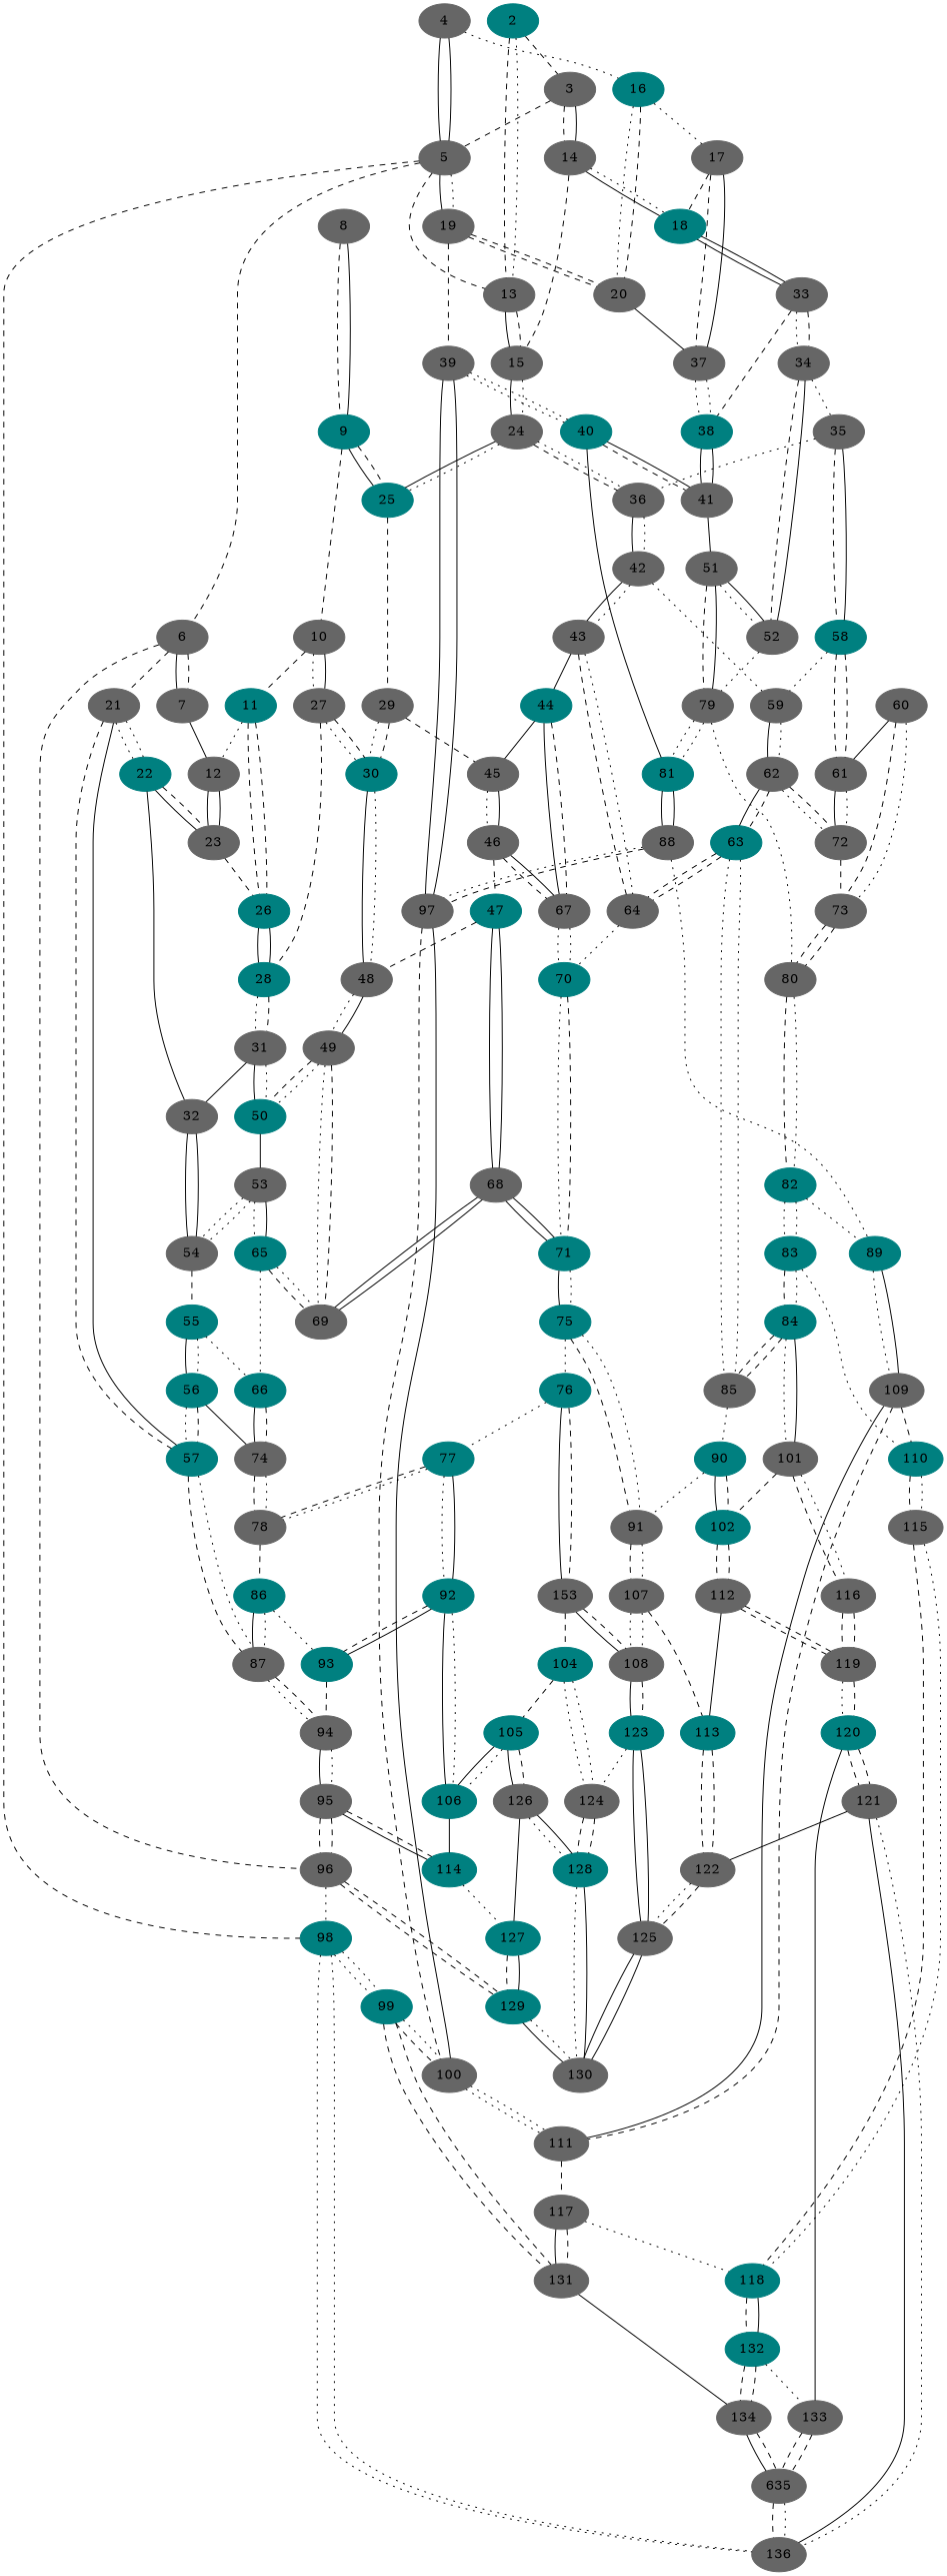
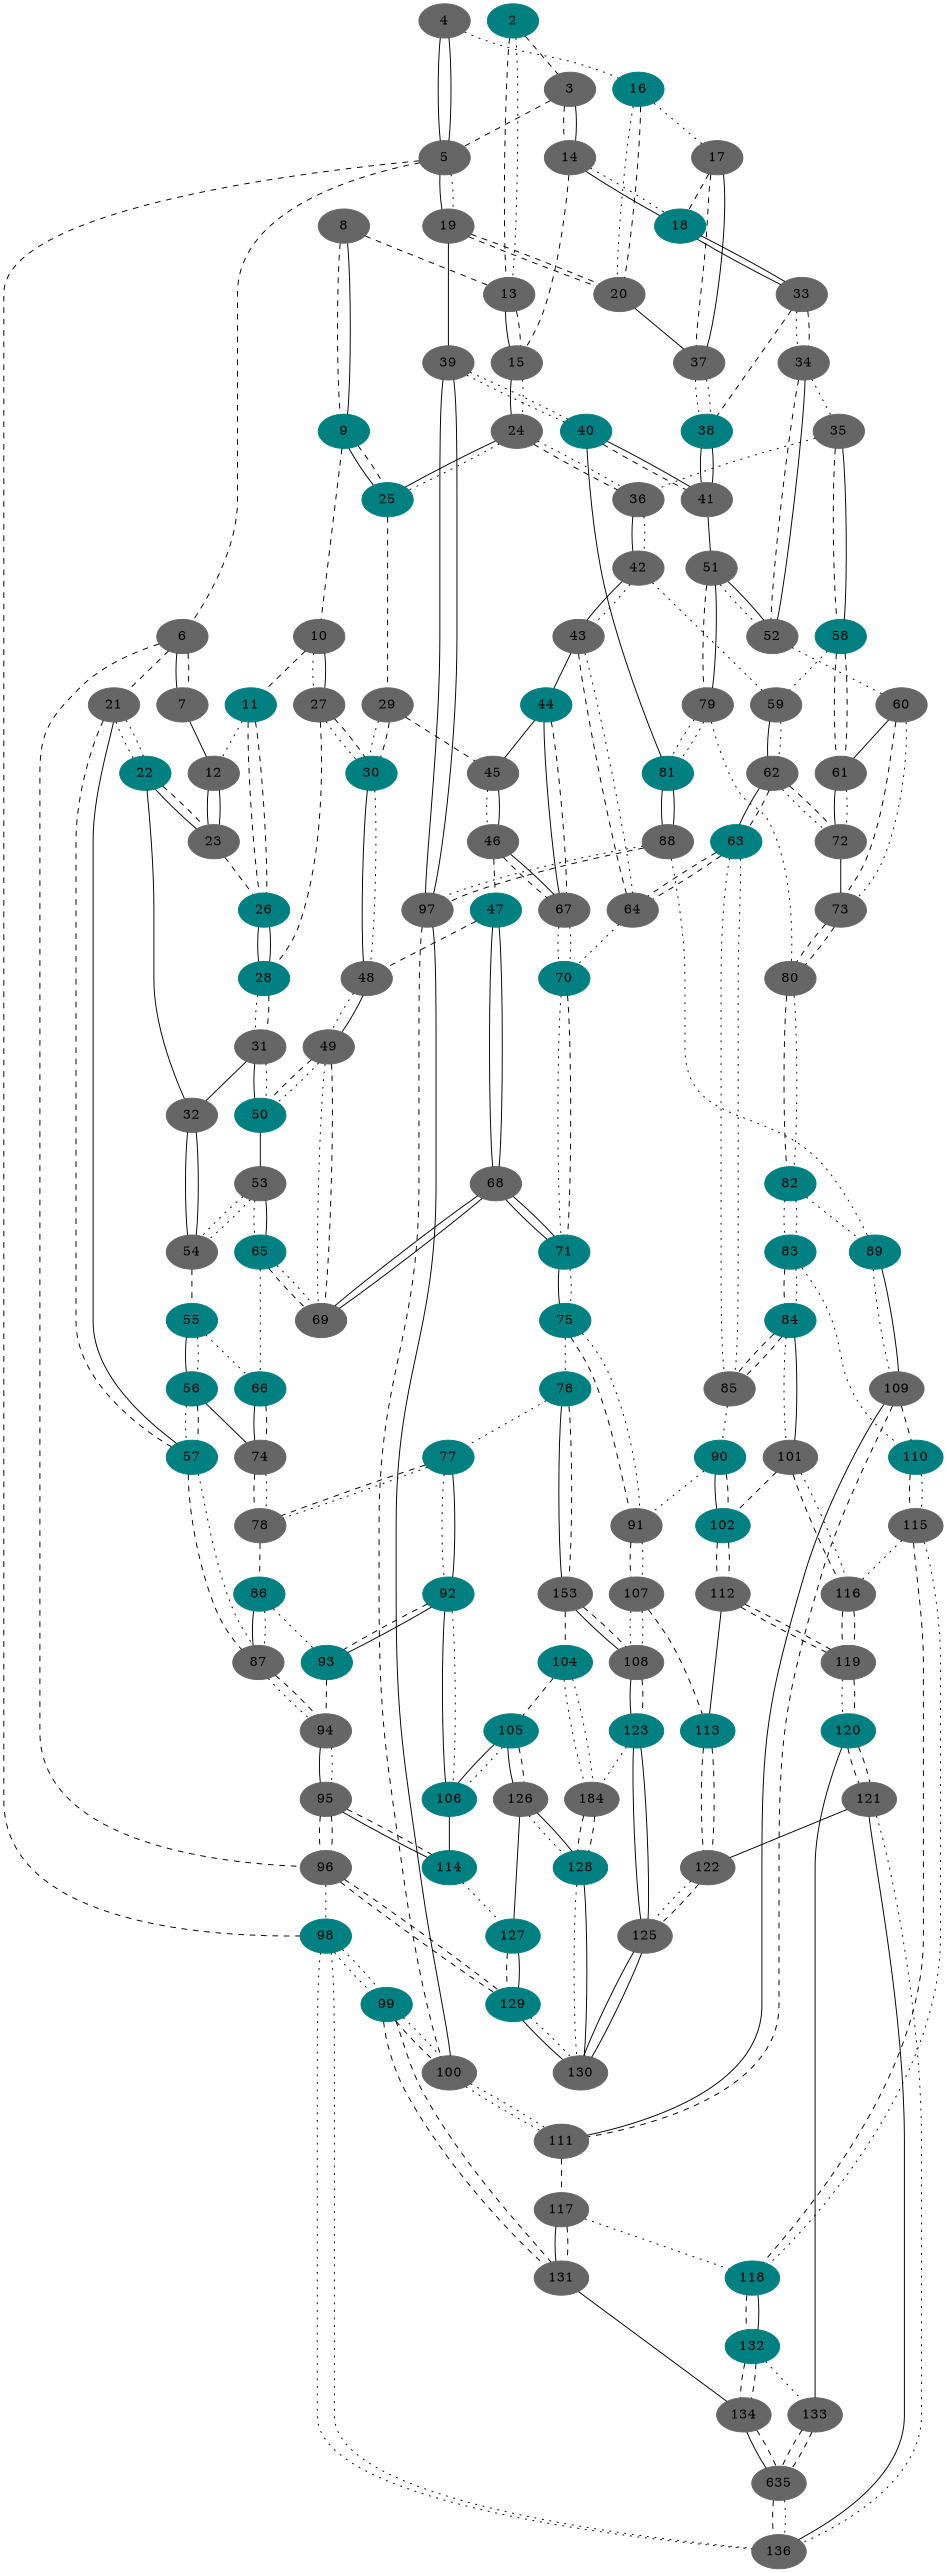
  graph {
    node [color=gray40 style=filled]
    edge [style=dashed]
    2 [color=teal]
    3
    13
    8
    9 [color=teal]
    14
    5
    15
    4
    16 [color=teal]
    18 [color=teal]
    6
    19
    98 [color=teal]
    17
    20
    7
    21
    96
    39
    99 [color=teal]
    136
    12
    22 [color=teal]
    57 [color=teal]
    129 [color=teal]
    23
    10
    25 [color=teal]
    11 [color=teal]
    27
    29
    26 [color=teal]
    28 [color=teal]
    30 [color=teal]
    24
    33
    36
    37
    38 [color=teal]
    34
    40 [color=teal]
    97
    32
    87
    54
    42
    45
    31
    48
    50 [color=teal]
    46
    49
    53
    55 [color=teal]
    35
    52
    41
    58 [color=teal]
    60
    59
    61
    43
    51
    81 [color=teal]
    100
    88
    79
    44 [color=teal]
    64
    62
    67
    70 [color=teal]
    47 [color=teal]
    68
    69
    71 [color=teal]
    65 [color=teal]
    80
    73
    66 [color=teal]
    56 [color=teal]
    74
    78
    94
    72
    63 [color=teal]
    85
    90 [color=teal]
    75 [color=teal]
    76 [color=teal]
    91
    82 [color=teal]
    86 [color=teal]
    77 [color=teal]
    n96 [label=153]
    107
    92 [color=teal]
    104 [color=teal]
    108
    93 [color=teal]
    106 [color=teal]
    83 [color=teal]
    89 [color=teal]
    84 [color=teal]
    110 [color=teal]
    109
    101
    115
    102 [color=teal]
    116
    95
    111
    112
    113 [color=teal]
    114 [color=teal]
    127 [color=teal]
    130
    131
    134
    117
    119
    105 [color=teal]
-   124
+   124 [label=184]
    123 [color=teal]
    126
    128 [color=teal]
    122
    125
    118 [color=teal]
    120 [color=teal]
    132 [color=teal]
    133
    121
    n135 [label=635]
    2 -- 3
    2 -- 13
    2 -- 13 [style=dotted]
    3 -- 14
    3 -- 14 [style=solid]
    3 -- 5
    13 -- 15 [style=solid]
    13 -- 15
-   5 -- 13
+   8 -- 13
    8 -- 9
    8 -- 9 [style=solid]
    9 -- 10
    9 -- 25 [style=solid]
    9 -- 25
    14 -- 15
    14 -- 18 [style=solid]
    14 -- 18 [style=dotted]
    5 -- 6
    5 -- 19 [style=solid]
    5 -- 19 [style=dotted]
    5 -- 98
    15 -- 24 [style=solid]
    15 -- 24 [style=dotted]
    4 -- 5 [style=solid]
    4 -- 5 [style=solid]
    4 -- 16 [style=dotted]
    16 -- 17 [style=dotted]
    16 -- 20 [style=dotted]
    16 -- 20
    18 -- 33 [style=solid]
    18 -- 33 [style=solid]
    6 -- 7 [style=solid]
    6 -- 7
    6 -- 21
    6 -- 96
    19 -- 20
    19 -- 20
-   19 -- 39
+   19 -- 39 [style=solid]
    98 -- 99 [style=dotted]
    98 -- 99 [style=dotted]
    98 -- 136 [style=dotted]
    98 -- 136 [style=dotted]
    17 -- 18
    17 -- 37
    17 -- 37 [style=solid]
    20 -- 37 [style=solid]
    7 -- 12 [style=solid]
    21 -- 22 [style=dotted]
    21 -- 22 [style=dotted]
    21 -- 57
    21 -- 57 [style=solid]
    96 -- 98 [style=dotted]
    96 -- 129
    96 -- 129
    39 -- 40 [style=dotted]
    39 -- 40 [style=dotted]
    39 -- 97 [style=solid]
    39 -- 97 [style=solid]
    99 -- 100
    99 -- 100 [style=dotted]
    99 -- 131
    99 -- 131
    12 -- 23 [style=solid]
    12 -- 23 [style=solid]
    22 -- 23 [style=solid]
    22 -- 23
    22 -- 32 [style=solid]
    57 -- 87
    57 -- 87 [style=dotted]
    129 -- 130 [style=solid]
    129 -- 130 [style=dotted]
    23 -- 26
    10 -- 11
    10 -- 27 [style=dotted]
    10 -- 27 [style=solid]
    25 -- 29
    11 -- 12 [style=dotted]
    11 -- 26
    11 -- 26
    27 -- 28
    27 -- 30 [style=dotted]
    27 -- 30
    29 -- 30 [style=dotted]
    29 -- 30
    29 -- 45
    26 -- 28 [style=solid]
    26 -- 28 [style=solid]
    28 -- 31 [style=dotted]
    28 -- 31
    30 -- 48 [style=solid]
    30 -- 48 [style=dotted]
    24 -- 25 [style=solid]
    24 -- 25 [style=dotted]
    24 -- 36
    24 -- 36 [style=dotted]
    33 -- 38
    33 -- 34 [style=dotted]
    33 -- 34
    36 -- 42 [style=solid]
    36 -- 42 [style=dotted]
    37 -- 38 [style=dotted]
    37 -- 38 [style=dotted]
    38 -- 41 [style=solid]
    38 -- 41 [style=solid]
    34 -- 35 [style=dotted]
    34 -- 52
    34 -- 52 [style=solid]
    40 -- 41
    40 -- 41 [style=solid]
    40 -- 81 [style=solid]
    97 -- 100
    97 -- 100 [style=solid]
    32 -- 54 [style=solid]
    32 -- 54 [style=solid]
    87 -- 94 [style=dotted]
    87 -- 94
    54 -- 55
    42 -- 59 [style=dotted]
    42 -- 43 [style=solid]
    42 -- 43 [style=dotted]
    45 -- 46 [style=dotted]
    45 -- 46 [style=solid]
    31 -- 32 [style=solid]
    31 -- 50 [style=solid]
    31 -- 50 [style=dotted]
    48 -- 49 [style=dotted]
    48 -- 49 [style=solid]
    50 -- 53 [style=solid]
    46 -- 67
    46 -- 67 [style=solid]
    46 -- 47
    49 -- 50
    49 -- 50 [style=dotted]
    49 -- 69 [style=dotted]
    49 -- 69
    53 -- 54 [style=dotted]
    53 -- 54 [style=dotted]
    53 -- 65 [style=dotted]
    53 -- 65 [style=solid]
    55 -- 66 [style=dotted]
    55 -- 56 [style=solid]
    55 -- 56 [style=dotted]
    35 -- 36 [style=dotted]
    35 -- 58
    35 -- 58 [style=solid]
-   52 -- 79 [style=dotted]
+   52 -- 60 [style=dotted]
    41 -- 51 [style=solid]
    58 -- 59 [style=dotted]
    58 -- 61
    58 -- 61
    60 -- 61 [style=solid]
    60 -- 73
    60 -- 73 [style=dotted]
    59 -- 62 [style=solid]
    59 -- 62 [style=dotted]
    61 -- 72 [style=solid]
    61 -- 72 [style=dotted]
    43 -- 44 [style=solid]
    43 -- 64
    43 -- 64 [style=dotted]
    51 -- 52 [style=dotted]
    51 -- 52 [style=solid]
    51 -- 79
    51 -- 79 [style=solid]
    81 -- 88 [style=solid]
    81 -- 88 [style=solid]
    100 -- 111 [style=dotted]
    100 -- 111 [style=dotted]
    88 -- 97 [style=dotted]
    88 -- 97
    88 -- 89 [style=dotted]
    79 -- 81 [style=dotted]
    79 -- 81 [style=dotted]
    79 -- 80 [style=dotted]
    44 -- 45 [style=solid]
    44 -- 67 [style=solid]
    44 -- 67
    64 -- 70 [style=dotted]
    62 -- 72 [style=dotted]
    62 -- 72
    62 -- 63 [style=solid]
    62 -- 63
    67 -- 70 [style=dotted]
    67 -- 70 [style=dotted]
    70 -- 71 [style=dotted]
    70 -- 71
    47 -- 48
    47 -- 68 [style=solid]
    47 -- 68 [style=solid]
    68 -- 69 [style=solid]
    68 -- 69 [style=solid]
    68 -- 71 [style=solid]
    68 -- 71 [style=solid]
    71 -- 75 [style=solid]
    71 -- 75 [style=dotted]
    65 -- 69
    65 -- 69 [style=dotted]
    65 -- 66 [style=dotted]
    80 -- 82
    80 -- 82 [style=dotted]
    73 -- 80
    73 -- 80
    66 -- 74 [style=solid]
    66 -- 74
    56 -- 57 [style=dotted]
    56 -- 57
    56 -- 74 [style=solid]
    74 -- 78
    74 -- 78 [style=dotted]
    78 -- 86
    94 -- 95 [style=solid]
    94 -- 95 [style=dotted]
-   72 -- 73
+   72 -- 73 [style=solid]
    63 -- 64
    63 -- 64
    63 -- 85 [style=dotted]
    63 -- 85 [style=dotted]
    85 -- 90 [style=dotted]
    90 -- 91 [style=dotted]
    90 -- 102 [style=solid]
    90 -- 102
    75 -- 76 [style=dotted]
    75 -- 91
    75 -- 91 [style=dotted]
    76 -- 77 [style=dotted]
    76 -- n96 [style=solid]
    76 -- n96
    91 -- 107
    91 -- 107 [style=dotted]
    82 -- 83 [style=dotted]
    82 -- 83 [style=dotted]
    82 -- 89 [style=dotted]
    86 -- 87 [style=solid]
    86 -- 87 [style=dotted]
    86 -- 93 [style=dotted]
    77 -- 78
    77 -- 78 [style=dotted]
    77 -- 92 [style=dotted]
    77 -- 92 [style=solid]
    n96 -- 104
    n96 -- 108 [style=solid]
    n96 -- 108
    107 -- 108 [style=dotted]
    107 -- 108 [style=dotted]
    107 -- 113
    92 -- 93
    92 -- 93 [style=solid]
    92 -- 106 [style=solid]
    92 -- 106 [style=dotted]
    104 -- 105
    104 -- 124 [style=dotted]
    104 -- 124 [style=dotted]
    108 -- 123 [style=solid]
    108 -- 123
    93 -- 94
    106 -- 114 [style=solid]
    83 -- 84
    83 -- 84 [style=dotted]
    83 -- 110 [style=dotted]
    89 -- 109 [style=dotted]
    89 -- 109 [style=solid]
    84 -- 85
    84 -- 85
    84 -- 101 [style=dotted]
    84 -- 101 [style=solid]
    110 -- 115
    110 -- 115 [style=dotted]
    109 -- 110
    109 -- 111 [style=solid]
    109 -- 111
    101 -- 102
    101 -- 116
    101 -- 116 [style=dotted]
+   115 -- 116 [style=dotted]
    115 -- 118
    115 -- 118 [style=dotted]
    102 -- 112
    102 -- 112
    116 -- 119
    116 -- 119
    95 -- 96
    95 -- 96
    95 -- 114 [style=solid]
    95 -- 114
    111 -- 117
    112 -- 113 [style=solid]
    112 -- 119
    112 -- 119
    113 -- 122
    113 -- 122
    114 -- 127 [style=dotted]
    127 -- 129
    127 -- 129 [style=solid]
    131 -- 134 [style=solid]
    134 -- n135 [style=solid]
    134 -- n135
    117 -- 131 [style=solid]
    117 -- 131
    117 -- 118 [style=dotted]
    119 -- 120 [style=dotted]
    119 -- 120
    105 -- 106 [style=solid]
    105 -- 106 [style=dotted]
    105 -- 126 [style=solid]
    105 -- 126
    124 -- 128
    124 -- 128
    123 -- 124 [style=dotted]
    123 -- 125 [style=solid]
    123 -- 125 [style=solid]
    126 -- 127 [style=solid]
    126 -- 128 [style=dotted]
    126 -- 128 [style=solid]
    128 -- 130 [style=dotted]
    128 -- 130 [style=solid]
    122 -- 125 [style=dotted]
    122 -- 125
    125 -- 130 [style=solid]
    125 -- 130 [style=solid]
    118 -- 132
    118 -- 132 [style=solid]
    120 -- 133 [style=solid]
    120 -- 121
    120 -- 121
    132 -- 134
    132 -- 134
    132 -- 133 [style=dotted]
    133 -- n135
    133 -- n135
    121 -- 136 [style=solid]
    121 -- 136 [style=dotted]
    121 -- 122 [style=solid]
    n135 -- 136
    n135 -- 136 [style=dotted]
  }
